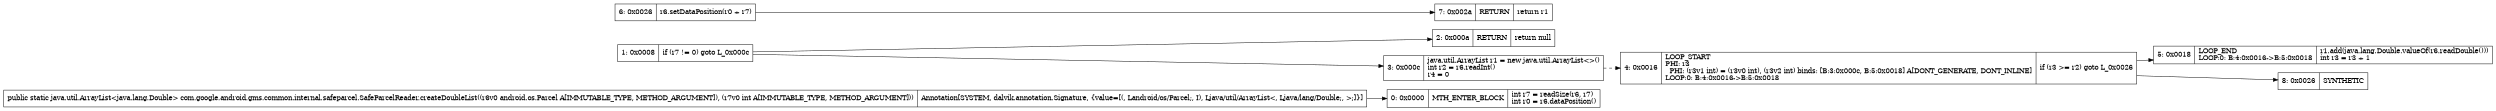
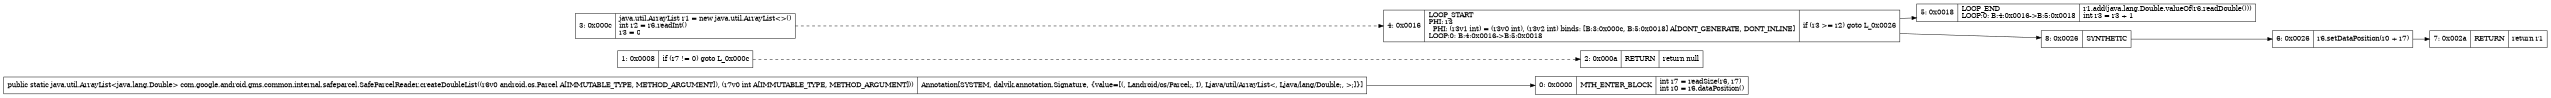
  digraph {
    rankdir=LR
    node [shape=record]
    n1 [label="{0\:\ 0x0000|MTH_ENTER_BLOCK\l|int r7 = readSize(r6, r7)\lint r0 = r6.dataPosition()\l}"]
    n2 [label="{1\:\ 0x0008|if (r7 != 0) goto L_0x000c\l}"]
    n3 [label="{2\:\ 0x000a|RETURN\l|return null\l}"]
-   n4 [label="{3\:\ 0x000c|java.util.ArrayList r1 = new java.util.ArrayList\<\>()\lint r2 = r6.readInt()\lr4 = 0\l}"]
+   n4 [label="{3\:\ 0x000c|java.util.ArrayList r1 = new java.util.ArrayList\<\>()\lint r2 = r6.readInt()\lr3 = 0\l}"]
    n5 [label="{4\:\ 0x0016|LOOP_START\lPHI: r3 \l  PHI: (r3v1 int) = (r3v0 int), (r3v2 int) binds: [B:3:0x000c, B:5:0x0018] A[DONT_GENERATE, DONT_INLINE]\lLOOP:0: B:4:0x0016\-\>B:5:0x0018\l|if (r3 \>= r2) goto L_0x0026\l}"]
    n6 [label="{5\:\ 0x0018|LOOP_END\lLOOP:0: B:4:0x0016\-\>B:5:0x0018\l|r1.add(java.lang.Double.valueOf(r6.readDouble()))\lint r3 = r3 + 1\l}"]
    n7 [label="{8\:\ 0x0026|SYNTHETIC\l}"]
    n8 [label="{6\:\ 0x0026|r6.setDataPosition(r0 + r7)\l}"]
    n9 [label="{7\:\ 0x002a|RETURN\l|return r1\l}"]
    n10 [label="{public static java.util.ArrayList\<java.lang.Double\> com.google.android.gms.common.internal.safeparcel.SafeParcelReader.createDoubleList((r6v0 android.os.Parcel A[IMMUTABLE_TYPE, METHOD_ARGUMENT]), (r7v0 int A[IMMUTABLE_TYPE, METHOD_ARGUMENT]))  | Annotation[SYSTEM, dalvik.annotation.Signature, \{value=[(, Landroid\/os\/Parcel;, I), Ljava\/util\/ArrayList\<, Ljava\/lang\/Double;, \>;]\}]\l}"]
-   n2 -> n3 [style=solid]
-   n2 -> n4
+   n2 -> n3 [style=dashed]
    n4 -> n5 [style=dashed]
    n5 -> n6 [style=solid]
    n5 -> n7
+   n7 -> n8
    n8 -> n9
    n10 -> n1
  }
